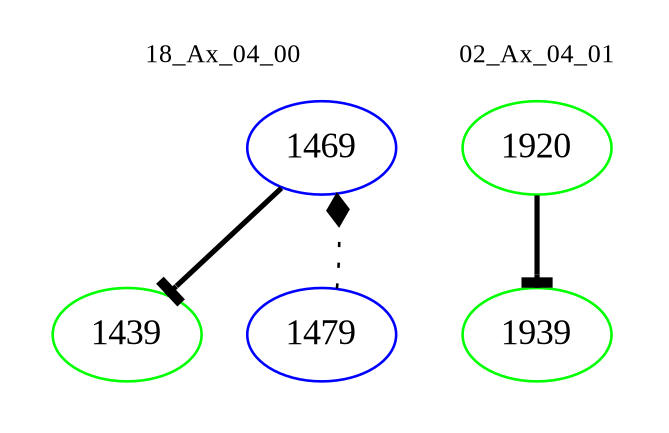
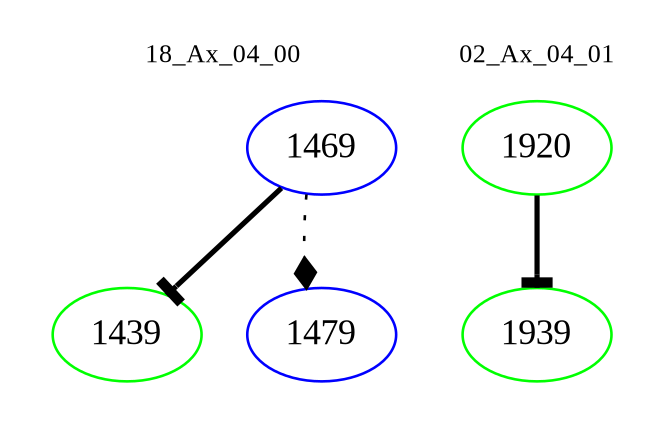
  digraph {
    fontname="Liberation Serif"
    node [color=green fontname="Liberation Serif"]
    edge [arrowhead=tee color=black fontname="Liberation Serif" style=bold]
    n1 [color=blue label=1469]
    n2 [label=1439]
    n3 [color=blue label=1479]
    n4 [label=1920]
    n5 [label=1939]
    subgraph cluster_1 {
      color=white
      fontsize=10
      label="18_Ax_04_00"
      n1
      n2
      n3
    }
    subgraph cluster_2 {
      color=white
      fontsize=10
      label="02_Ax_04_01"
      n4
      n5
    }
    n1 -> n2
-   n3 -> n1 [arrowhead=diamond style=dotted]
+   n1 -> n3 [arrowhead=diamond style=dotted]
    n4 -> n5
  }
